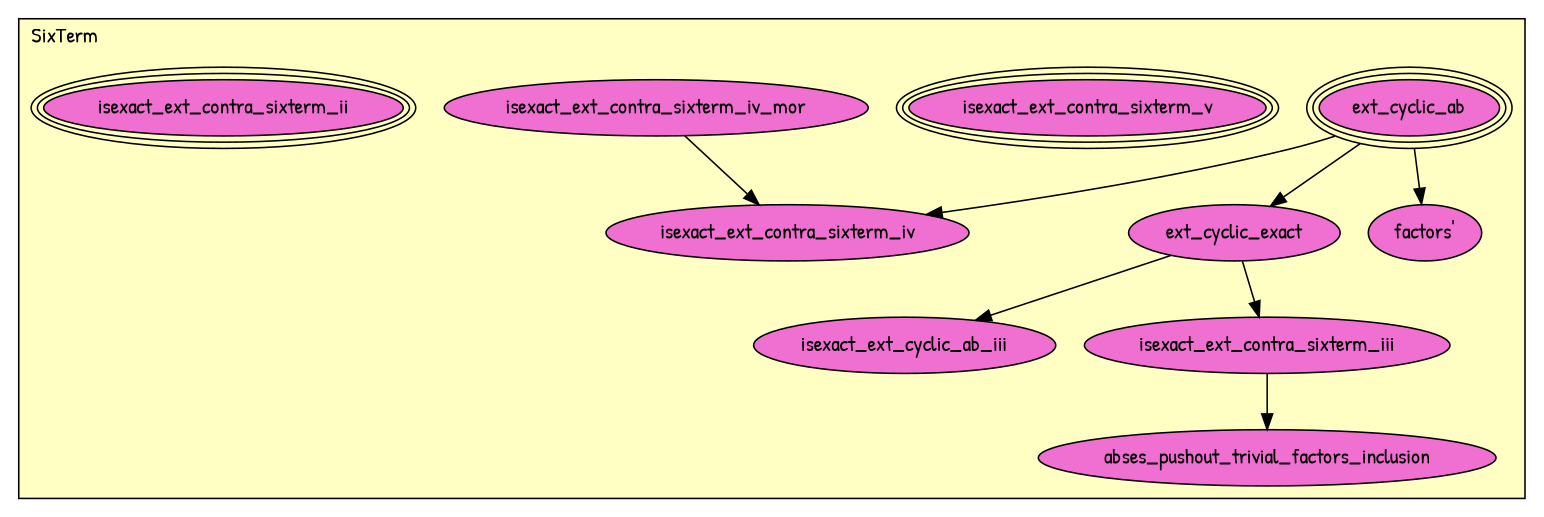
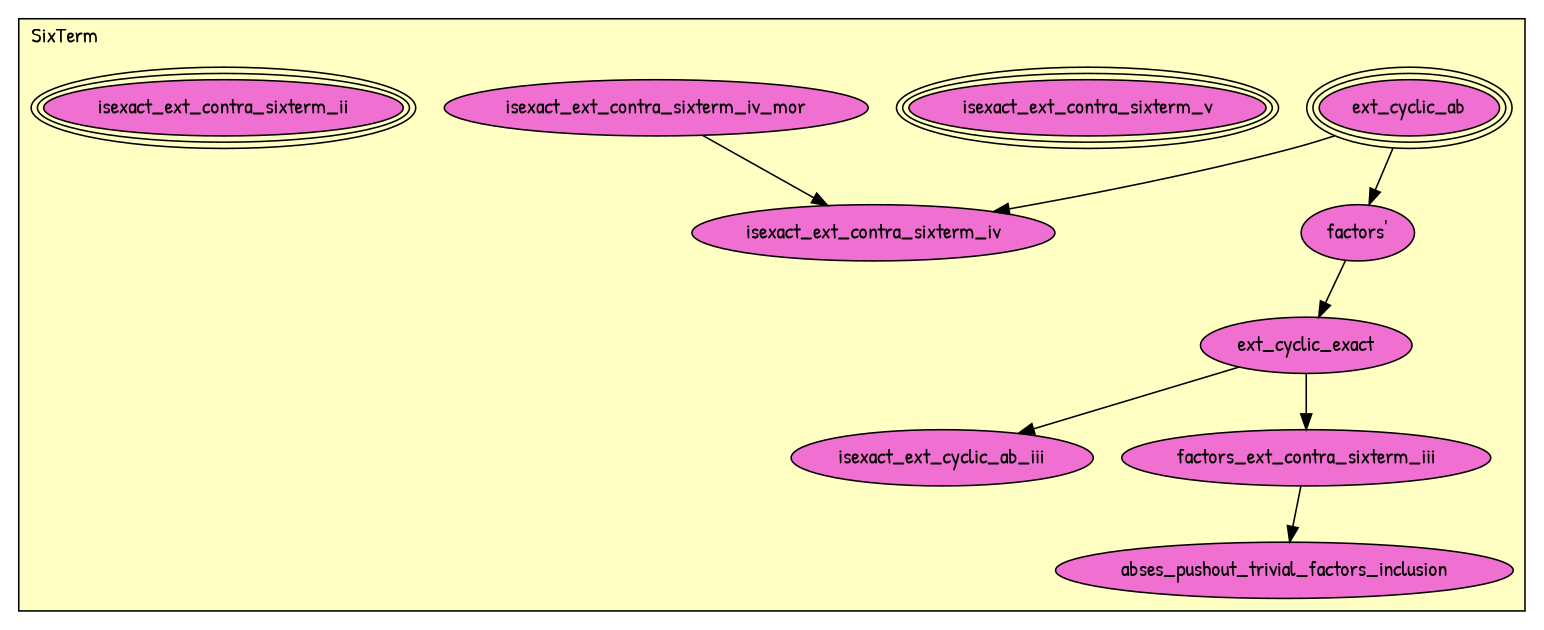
  digraph {
    fontname="Patrick Hand"
    node [fillcolor="#F070D1" fontname="Patrick Hand" style=filled]
    edge [fontname="Patrick Hand"]
    n1 [label=ext_cyclic_ab peripheries=3]
    n2 [label=ext_cyclic_exact]
    n3 [label=isexact_ext_cyclic_ab_iii]
    n4 [label="factors'"]
    n5 [label=isexact_ext_contra_sixterm_v peripheries=3]
    n6 [label=isexact_ext_contra_sixterm_iv]
    n7 [label=isexact_ext_contra_sixterm_iv_mor]
-   n8 [label=isexact_ext_contra_sixterm_iii]
+   n8 [label=factors_ext_contra_sixterm_iii]
    n9 [label=abses_pushout_trivial_factors_inclusion]
    n10 [label=isexact_ext_contra_sixterm_ii peripheries=3]
    subgraph cluster_1 {
      fillcolor="#FFFFC3"
      label=SixTerm
      labeljust=l
      style=filled
      n1
      n2
      n3
      n4
      n5
      n6
      n7
      n8
      n9
      n10
    }
-   n1 -> n2
+   n4 -> n2
    n1 -> n4
    n1 -> n6
    n2 -> n3
    n2 -> n8
    n7 -> n6
    n8 -> n9
  }
